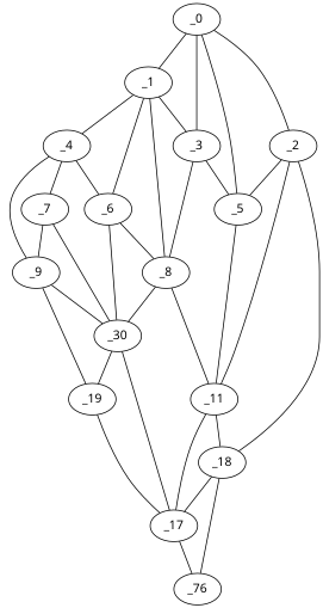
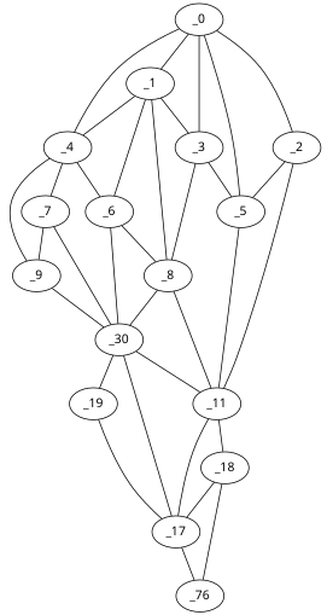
  graph {
    fontname="Noto Sans"
    node [fontname="Noto Sans" x=21]
    edge [fontname="Noto Sans" valence=1]
    _0 [x=8 y=56]
    _1 [x=17 y=62]
    _2 [x=19 y=27]
    _3 [y=45]
    _4 [y=77]
    _5 [x=22 y=39]
    _6 [x=25 y=79]
    _8 [x=37 y=52]
    _11 [x=48 y=50]
    n10 [label=_18 x=71 y=17]
    _7 [x=32 y=86]
    _9 [x=39 y=93]
    n13 [label=_30 x=47 y=68]
    n14 [label=_17 x=124 y=60]
    n15 [label=_76 x=125 y=37]
    n16 [label=_19 x=109 y=101]
    _0 -- _1
    _0 -- _2
    _0 -- _3 [valence=2]
+   _0 -- _4
    _0 -- _5
    _1 -- _3
    _1 -- _4 [valence=2]
    _1 -- _6 [valence=2]
    _1 -- _8
    _2 -- _5 [valence=2]
    _2 -- _11
-   _2 -- n10
    _3 -- _5
    _3 -- _8 [valence=2]
    _4 -- _6 [valence=2]
    _4 -- _7 [valence=2]
    _4 -- _9
    _5 -- _11 [valence=2]
    _6 -- _8 [valence=2]
    _6 -- n13
    _8 -- _11 [valence=2]
    _8 -- n13 [valence=2]
    _11 -- n10 [valence=2]
    _11 -- n14 [valence=2]
    n10 -- n14 [valence=2]
    n10 -- n15
    _7 -- _9
    _7 -- n13
    _9 -- n13 [valence=2]
-   _9 -- n16
+   n13 -- _11
    n13 -- n14 [valence=2]
    n13 -- n16 [valence=2]
    n14 -- n15
    n16 -- n14
  }
